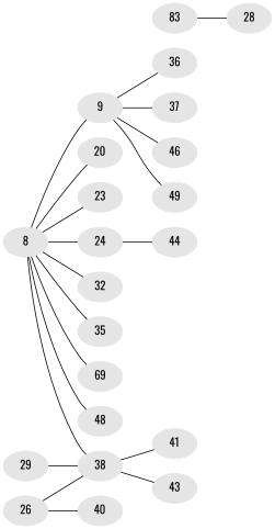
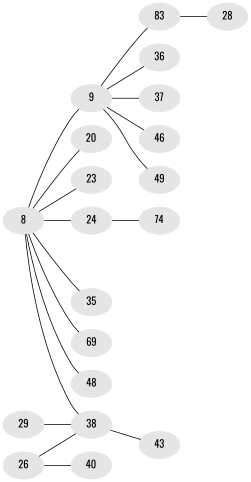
  graph {
    fontname=Oswald
    rankdir=LR
    node [color=gray90 fontname=Oswald style=filled]
    edge [fontname=Oswald]
    8 [super="+6+3"]
    9 [super="+1"]
    20
    23 [super="+17"]
    24 [super="+11"]
-   32 [super="+14"]
    35
    38 [super="+5"]
    n9 [label=69 super="+18"]
    48
    n11 [label=83]
    n12 [label=36]
    37
    46 [super="+45"]
    49 [super="+42"]
-   44
-   41 [super="+16+30+36"]
+   44 [label=74]
    43
    28
    26
    40
    29 [super="+25"]
    8 -- 9 [weight=5]
    8 -- 20
    8 -- 23
    8 -- 24
-   8 -- 32
    8 -- 35
    8 -- 38 [weight=3]
    8 -- n9
    8 -- 48
+   9 -- n11 [weight=2]
    9 -- n12
    9 -- 37
    9 -- 46
    9 -- 49
    24 -- 44
-   38 -- 41
    38 -- 43
    n11 -- 28
    26 -- 38
    26 -- 40
    29 -- 38
  }
